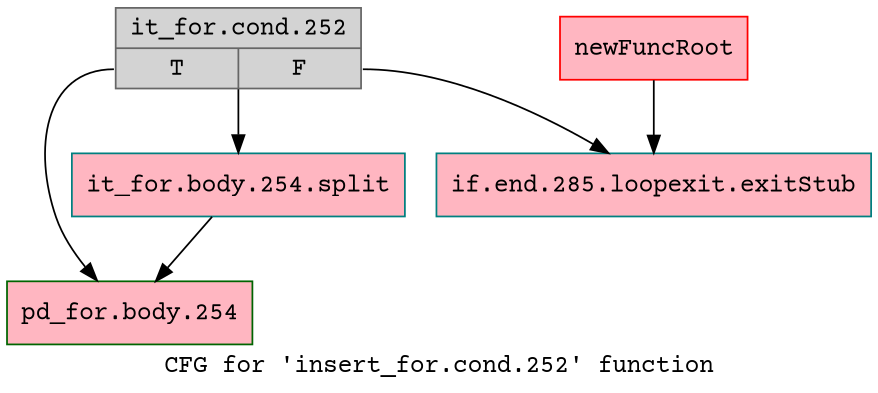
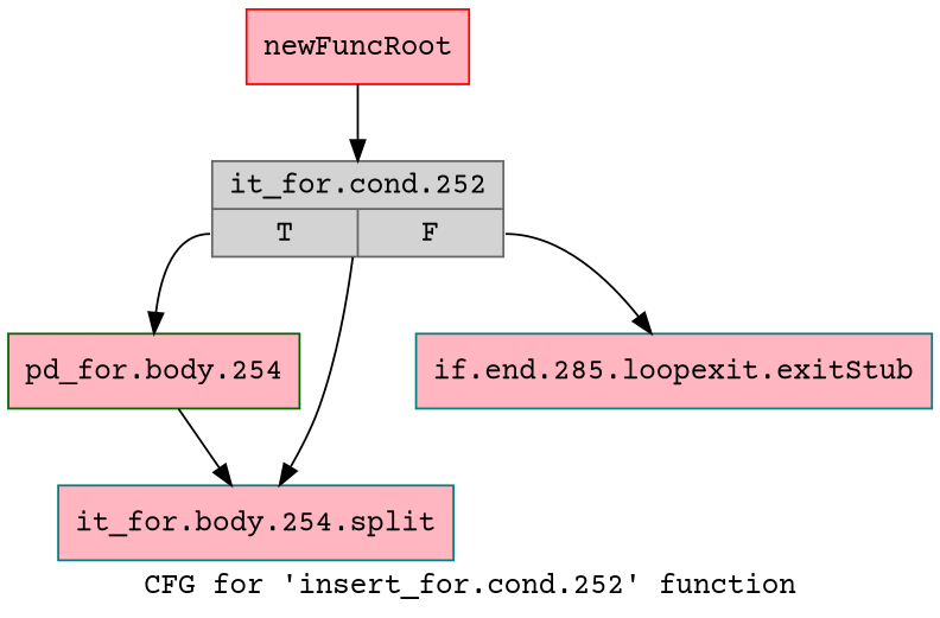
  digraph {
    fontname="Courier Prime"
    label="CFG for 'insert_for.cond.252' function"
    node [color=teal fillcolor=lightpink fontname="Courier Prime" shape=record style=filled]
    edge [fontname="Courier Prime"]
    n1 [color=red label="{newFuncRoot}"]
    n2 [color=gray40 fillcolor=lightgrey label="{it_for.cond.252|{<s0>T|<s1>F}}"]
    n3 [label="{if.end.285.loopexit.exitStub}"]
    n4 [color=darkgreen label="{pd_for.body.254}"]
    n5 [label="{it_for.body.254.split}"]
-   n1 -> n3
+   n1 -> n2
    n2 -> n3 [tailport=s1]
    n2 -> n4 [tailport=s0]
    n2 -> n5
-   n5 -> n4
+   n4 -> n5
  }
